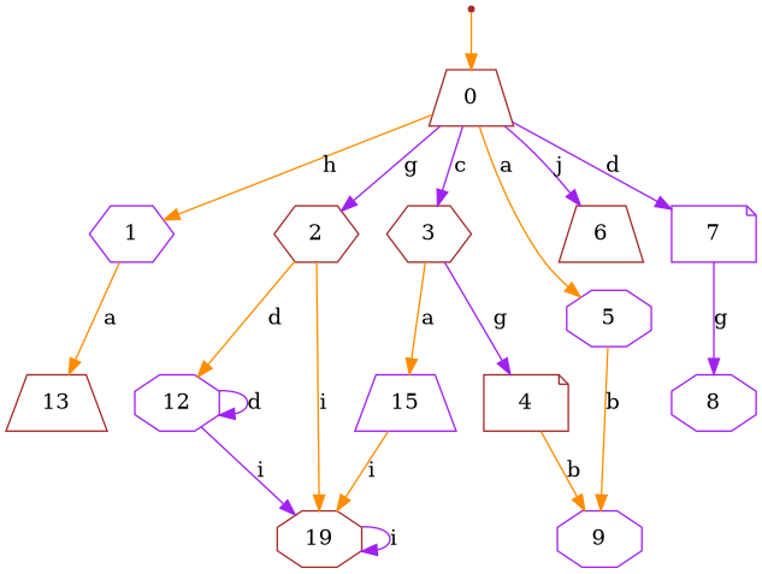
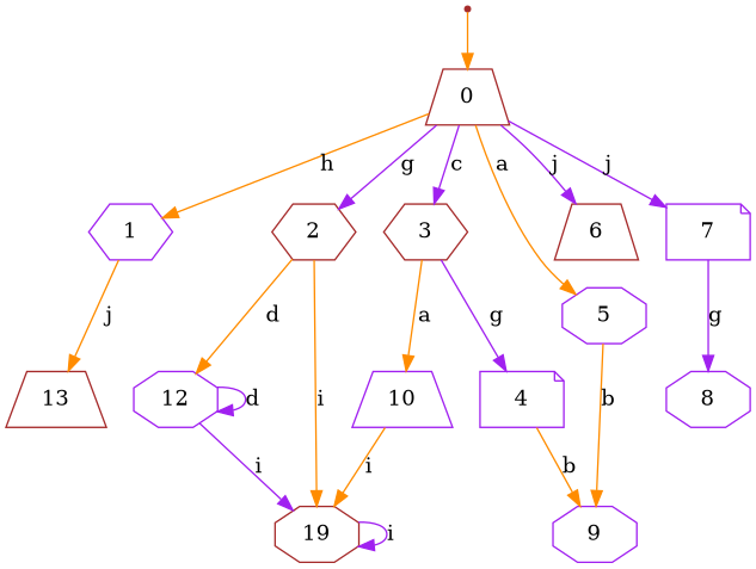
  digraph {
    rankdir=TB
    node [color=purple shape=octagon]
    edge [color=darkorange]
    dummy0 [color=brown shape=point]
    0 [color=brown shape=trapezium]
    1 [shape=hexagon]
    2 [color=brown shape=hexagon]
    3 [color=brown shape=hexagon]
    5
    6 [color=brown shape=trapezium]
    7 [shape=note]
    13 [color=brown shape=trapezium]
    n10 [color=brown label=19]
    12
-   4 [color=brown shape=note]
-   10 [shape=trapezium label=15]
+   4 [shape=note]
+   10 [shape=trapezium]
    9
    8
    dummy0 -> 0
    0 -> 1 [label=h]
    0 -> 2 [color=purple label=g]
    0 -> 3 [color=purple label=c]
    0 -> 5 [label=a]
    0 -> 6 [color=purple label=j]
-   0 -> 7 [color=purple label=d]
-   1 -> 13 [label=a]
+   0 -> 7 [color=purple label=j]
+   1 -> 13 [label=j]
    2 -> n10 [label=i]
    2 -> 12 [label=d]
    3 -> 4 [color=purple label=g]
    3 -> 10 [label=a]
    5 -> 9 [label=b]
    7 -> 8 [color=purple label=g]
    n10 -> n10 [color=purple label=i]
    12 -> n10 [color=purple label=i]
    12 -> 12 [color=purple label=d]
    4 -> 9 [label=b]
    10 -> n10 [label=i]
  }
